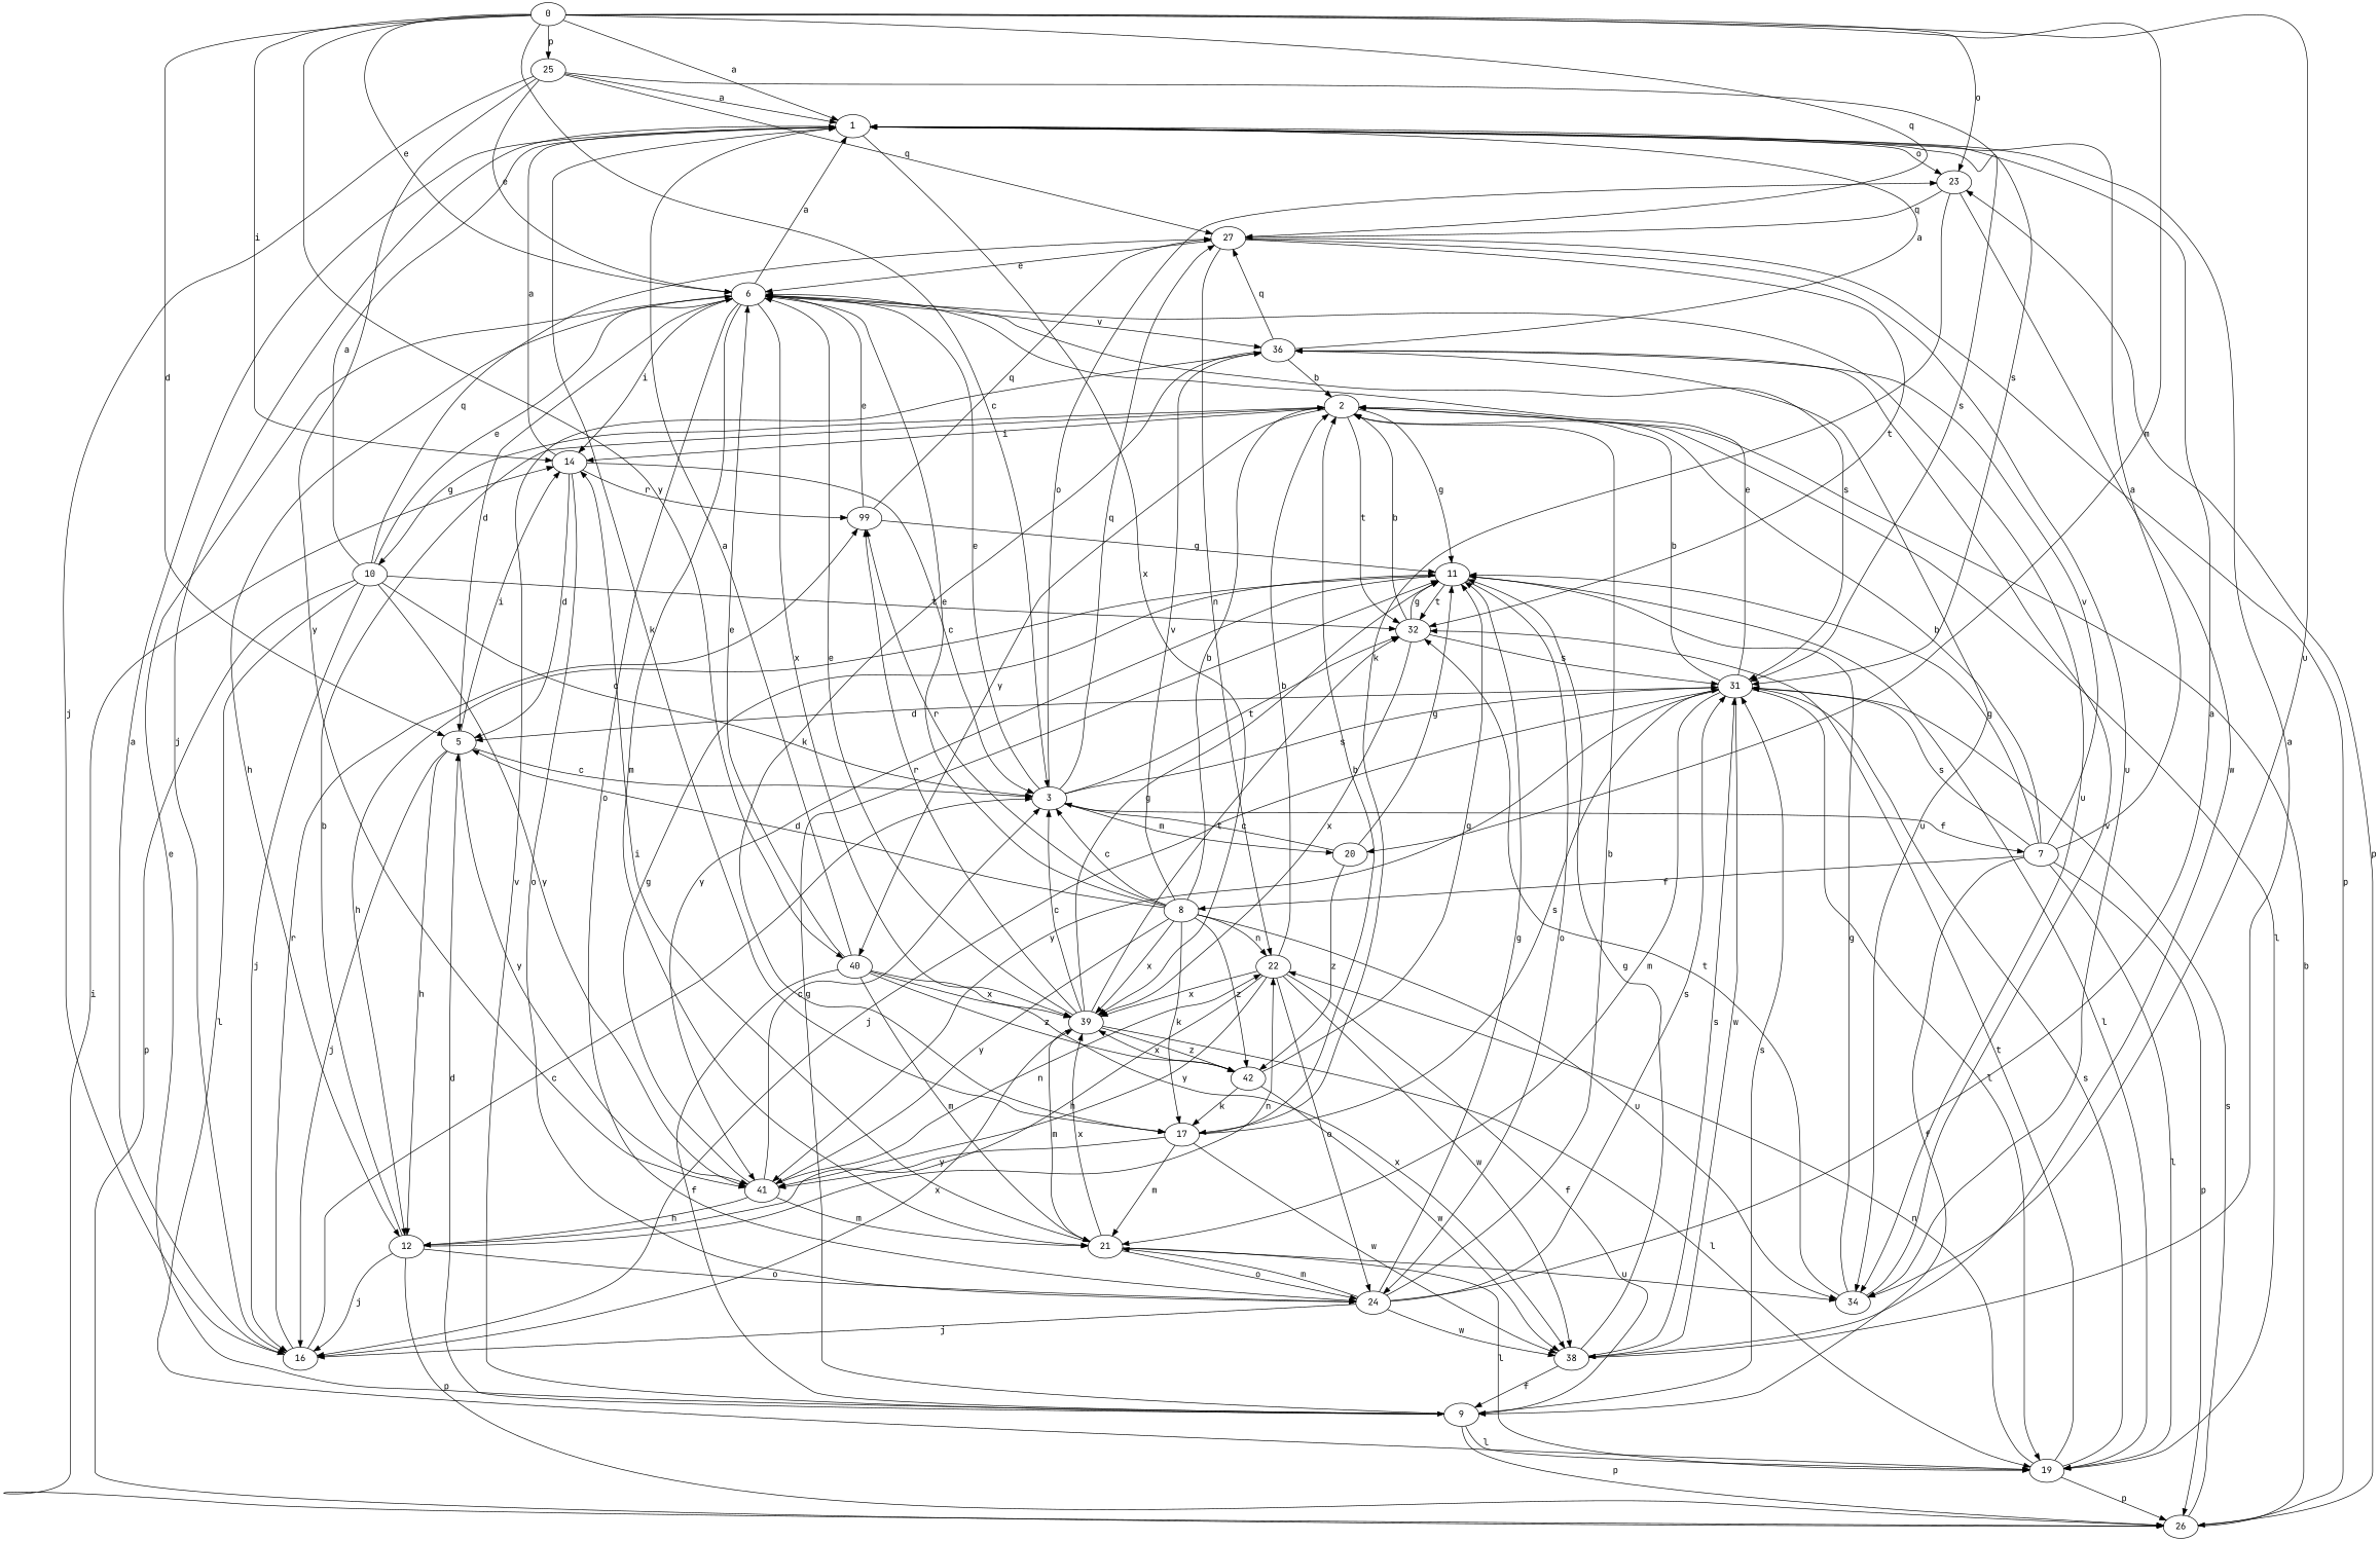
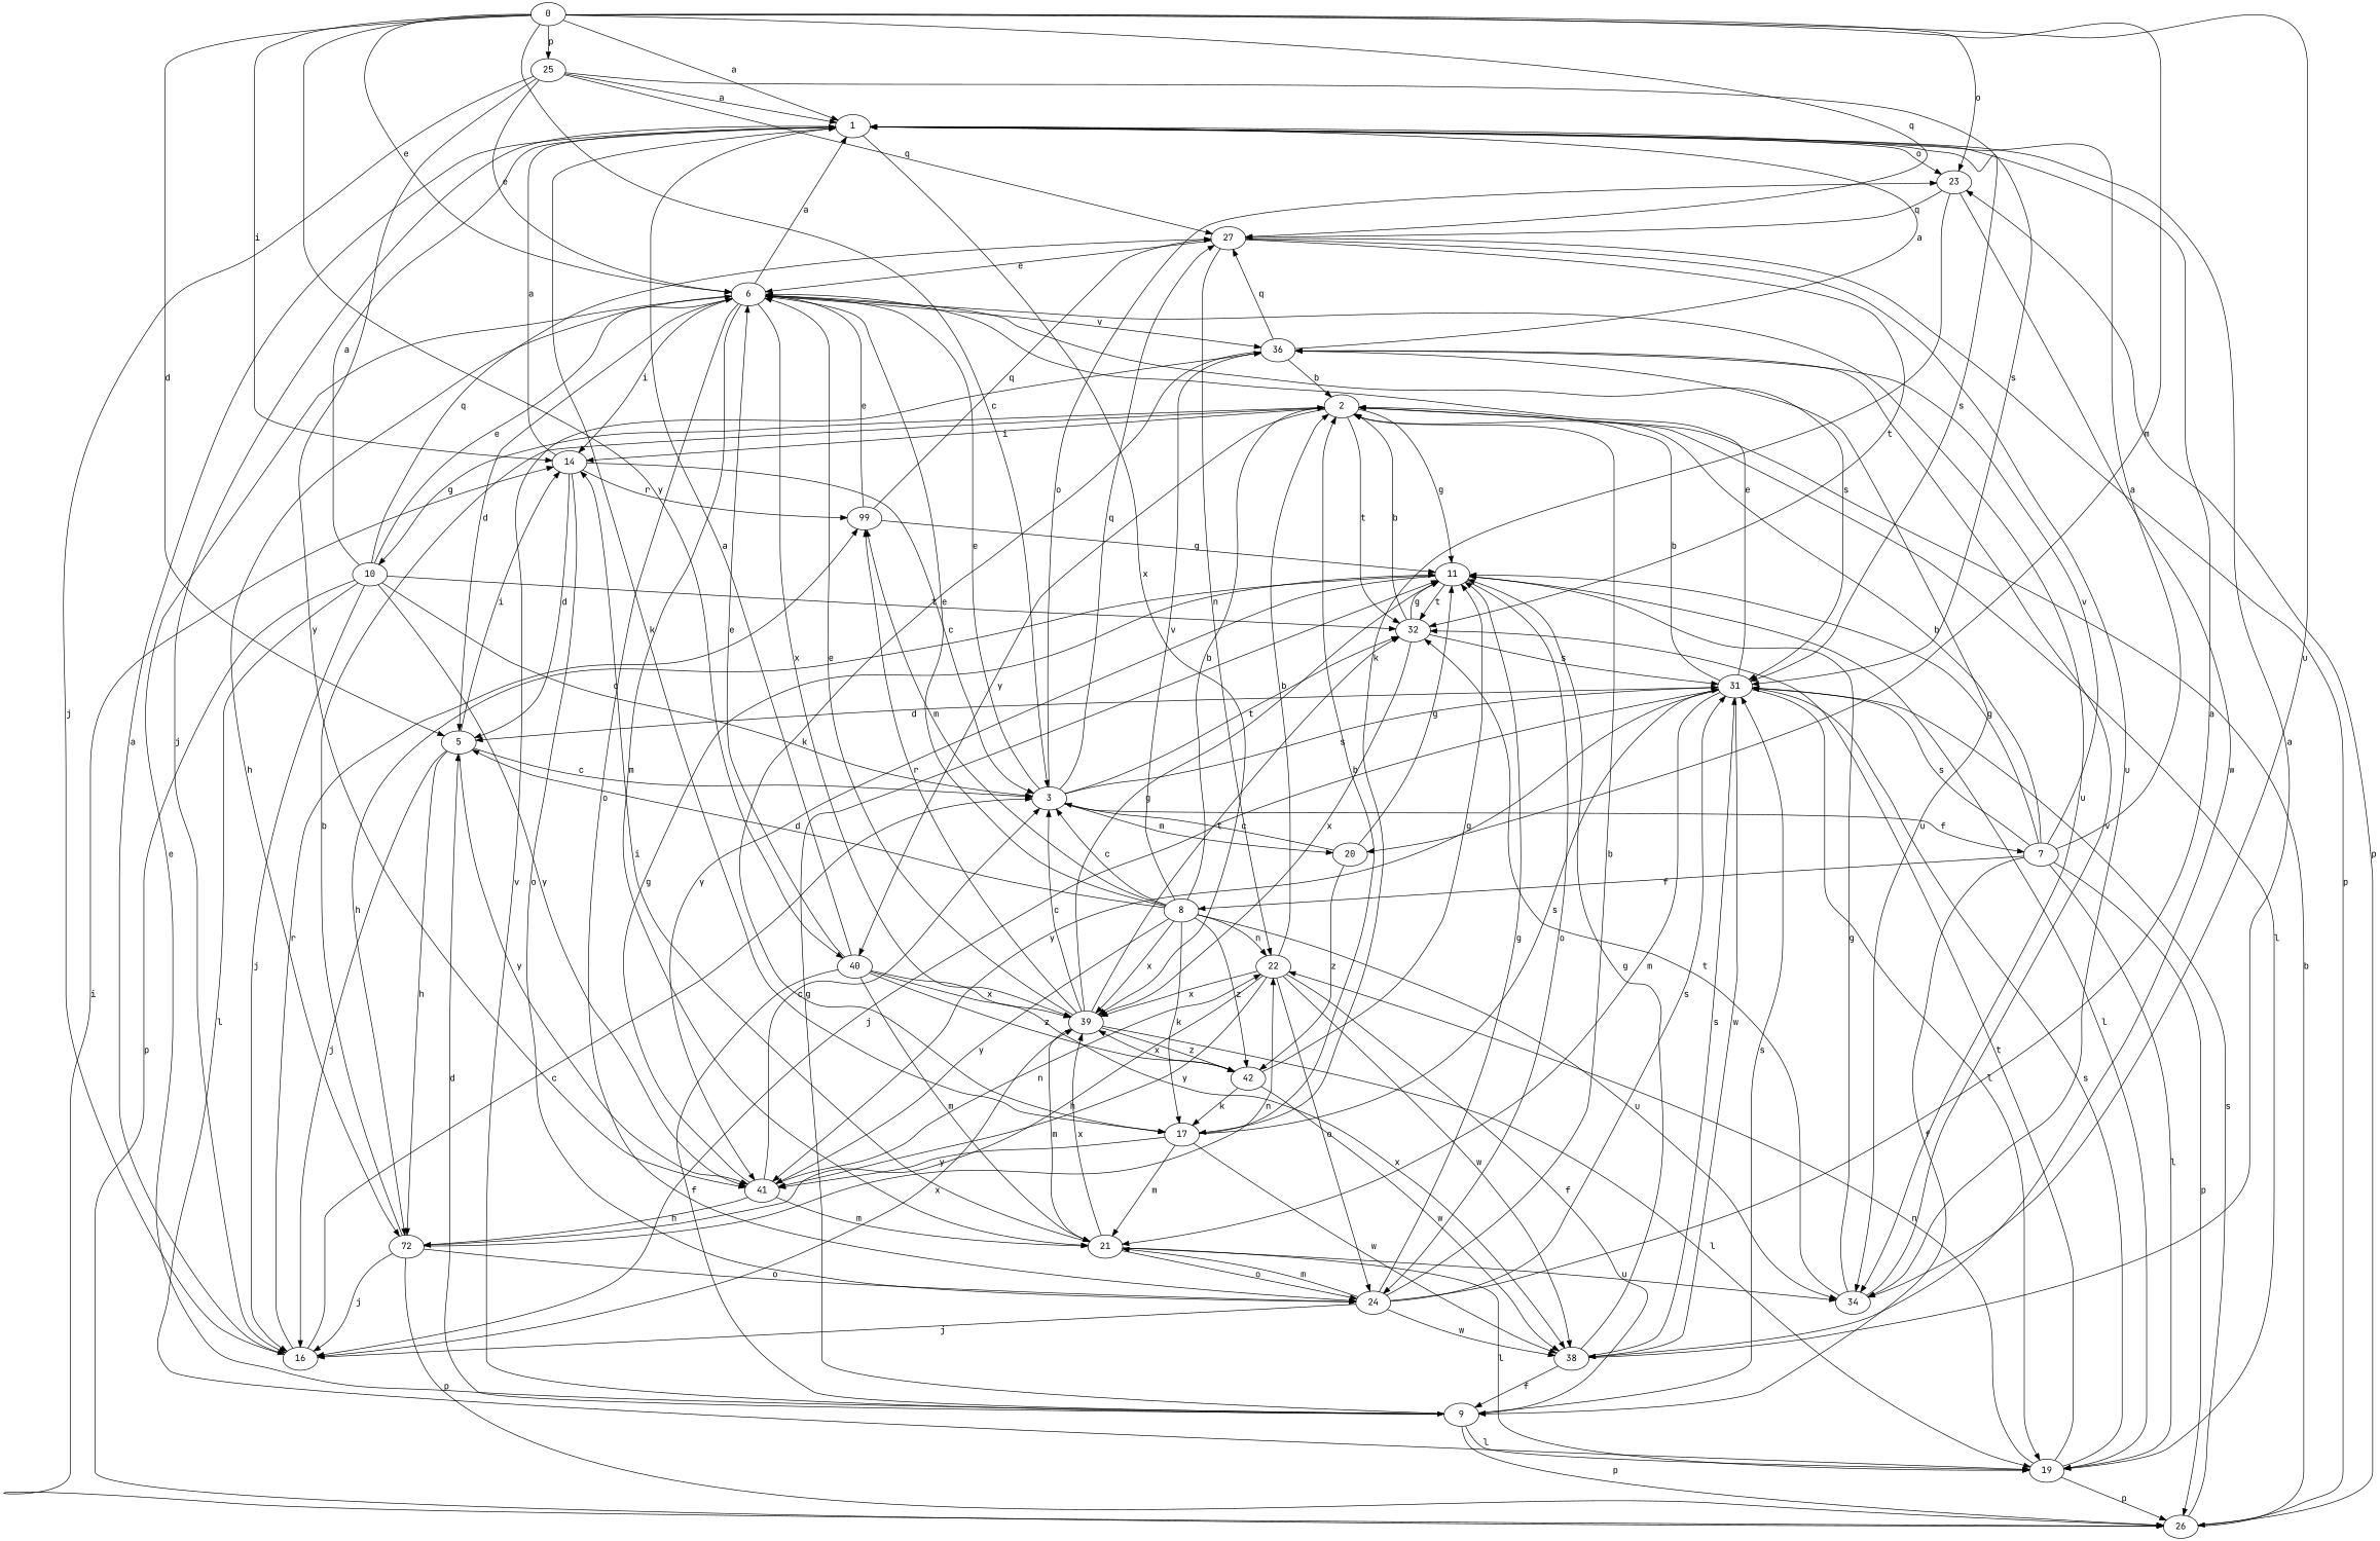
  strict digraph {
    fontname="JetBrains Mono"
    node [fontname="JetBrains Mono"]
    edge [fontname="JetBrains Mono"]
    0
    1
    3
    5
    6
    14
    20
    23
    25
    27
    34
    40
    16
    17
    31
    39
    32
    7
-   12
+   12 [label=72]
    41
    21
    24
    36
    n24 [label=99]
    11
    42
    38
    26
    22
    9
    2
    19
    10
    8
    0 -> 1 [label=a]
    0 -> 3 [label=c]
    0 -> 5 [label=d]
    0 -> 6 [label=e]
    0 -> 14 [label=i]
    0 -> 20 [label=m]
    0 -> 23 [label=o]
    0 -> 25 [label=p]
    0 -> 27 [label=q]
    0 -> 34 [label=u]
    0 -> 40 [label=y]
    1 -> 23 [label=o]
    1 -> 16 [label=j]
    1 -> 17 [label=k]
    1 -> 31 [label=s]
    1 -> 39 [label=x]
    3 -> 6 [label=e]
    3 -> 20 [label=m]
    3 -> 23 [label=o]
    3 -> 27 [label=q]
    3 -> 31 [label=s]
    3 -> 32 [label=t]
    3 -> 7 [label=f]
    5 -> 3 [label=c]
    5 -> 14 [label=i]
    5 -> 16 [label=j]
    5 -> 12 [label=h]
    5 -> 41 [label=y]
    6 -> 1 [label=a]
    6 -> 5 [label=d]
    6 -> 14 [label=i]
    6 -> 34 [label=u]
    6 -> 31 [label=s]
    6 -> 39 [label=x]
    6 -> 12 [label=h]
    6 -> 21 [label=m]
    6 -> 24 [label=o]
    6 -> 36 [label=v]
    14 -> 1 [label=a]
    14 -> 3 [label=c]
    14 -> 5 [label=d]
    14 -> 24 [label=o]
    14 -> n24 [label=r]
    20 -> 3 [label=c]
    20 -> 11 [label=g]
    20 -> 42 [label=z]
    23 -> 27 [label=q]
    23 -> 17 [label=k]
    23 -> 38 [label=w]
    25 -> 1 [label=a]
    25 -> 6 [label=e]
    25 -> 27 [label=q]
    25 -> 16 [label=j]
    25 -> 31 [label=s]
    25 -> 41 [label=y]
    27 -> 6 [label=e]
    27 -> 34 [label=u]
    27 -> 32 [label=t]
    27 -> 26 [label=p]
    27 -> 22 [label=n]
    34 -> 32 [label=t]
    34 -> 36 [label=v]
    34 -> 11 [label=g]
    40 -> 1 [label=a]
    40 -> 6 [label=e]
    40 -> 39 [label=x]
    40 -> 21 [label=m]
    40 -> 42 [label=z]
    40 -> 38 [label=x]
    40 -> 9 [label=f]
    16 -> 1 [label=a]
    16 -> 3 [label=c]
    16 -> 39 [label=x]
    16 -> n24 [label=r]
    17 -> 31 [label=s]
    17 -> 41 [label=y]
    17 -> 21 [label=m]
    17 -> 38 [label=w]
    17 -> 2 [label=b]
    31 -> 5 [label=d]
    31 -> 6 [label=e]
    31 -> 16 [label=j]
    31 -> 41 [label=y]
    31 -> 21 [label=m]
    31 -> 38 [label=w]
    31 -> 2 [label=b]
    31 -> 19 [label=l]
    39 -> 3 [label=c]
    39 -> 6 [label=e]
    39 -> 32 [label=t]
    39 -> 21 [label=m]
    39 -> n24 [label=r]
    39 -> 11 [label=g]
    39 -> 42 [label=z]
    39 -> 19 [label=l]
    32 -> 31 [label=s]
    32 -> 39 [label=x]
    32 -> 11 [label=g]
    32 -> 2 [label=b]
    7 -> 1 [label=a]
    7 -> 31 [label=s]
    7 -> 36 [label=v]
    7 -> 11 [label=g]
    7 -> 26 [label=p]
    7 -> 9 [label=f]
    7 -> 2 [label=b]
    7 -> 19 [label=l]
    7 -> 8 [label=f]
    12 -> 16 [label=j]
    12 -> 24 [label=o]
    12 -> 26 [label=p]
    12 -> 22 [label=n]
    12 -> 2 [label=b]
    41 -> 3 [label=c]
    41 -> 12 [label=h]
    41 -> 21 [label=m]
    41 -> 11 [label=g]
    41 -> 22 [label=n]
    21 -> 14 [label=i]
    21 -> 34 [label=u]
    21 -> 39 [label=x]
    21 -> 24 [label=o]
    21 -> 19 [label=l]
    24 -> 1 [label=a]
    24 -> 16 [label=j]
    24 -> 31 [label=s]
    24 -> 21 [label=m]
    24 -> 11 [label=g]
    24 -> 38 [label=w]
    24 -> 2 [label=b]
    36 -> 1 [label=a]
    36 -> 27 [label=q]
    36 -> 34 [label=u]
    36 -> 17 [label=k]
    36 -> 2 [label=b]
    n24 -> 6 [label=e]
    n24 -> 27 [label=q]
    n24 -> 11 [label=g]
    11 -> 32 [label=t]
    11 -> 12 [label=h]
    11 -> 41 [label=y]
    11 -> 24 [label=o]
    11 -> 19 [label=l]
    42 -> 17 [label=k]
    42 -> 39 [label=x]
    42 -> 11 [label=g]
    42 -> 38 [label=w]
    38 -> 1 [label=a]
    38 -> 31 [label=s]
    38 -> 11 [label=g]
    38 -> 9 [label=f]
    26 -> 14 [label=i]
    26 -> 23 [label=p]
    26 -> 31 [label=s]
    26 -> 2 [label=b]
    22 -> 39 [label=x]
    22 -> 12 [label=h]
    22 -> 41 [label=y]
    22 -> 24 [label=o]
    22 -> 38 [label=w]
    22 -> 9 [label=f]
    22 -> 2 [label=b]
    9 -> 5 [label=d]
    9 -> 6 [label=e]
    9 -> 31 [label=s]
    9 -> 36 [label=v]
    9 -> 11 [label=g]
    9 -> 26 [label=p]
    9 -> 19 [label=l]
    2 -> 14 [label=i]
    2 -> 40 [label=y]
    2 -> 32 [label=t]
    2 -> 11 [label=g]
    2 -> 19 [label=l]
    2 -> 10 [label=g]
    19 -> 31 [label=s]
    19 -> 32 [label=t]
    19 -> 26 [label=p]
    19 -> 22 [label=n]
    10 -> 1 [label=a]
    10 -> 3 [label=c]
    10 -> 6 [label=e]
    10 -> 27 [label=q]
    10 -> 16 [label=j]
    10 -> 32 [label=t]
    10 -> 41 [label=y]
    10 -> 26 [label=p]
    10 -> 19 [label=l]
    8 -> 3 [label=c]
    8 -> 5 [label=d]
    8 -> 6 [label=e]
    8 -> 34 [label=u]
    8 -> 17 [label=k]
    8 -> 39 [label=x]
    8 -> 41 [label=y]
    8 -> 36 [label=v]
-   8 -> n24 [label=r]
+   8 -> n24 [label=m]
    8 -> 42 [label=z]
    8 -> 22 [label=n]
    8 -> 2 [label=b]
  }
